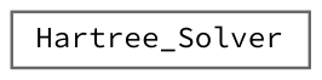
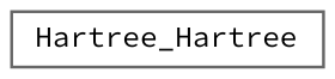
  digraph {
    rankdir=LR
    fontname="Source Code Pro"
-   n1 [color=grey40 fillcolor=white fontname="Source Code Pro" fontsize=10 height=0.2 label=Hartree_Solver shape=box style=filled width=0.4]
+   n1 [color=grey40 fillcolor=white fontname="Source Code Pro" fontsize=10 height=0.2 label=Hartree_Hartree shape=box style=filled width=0.4]
  }
